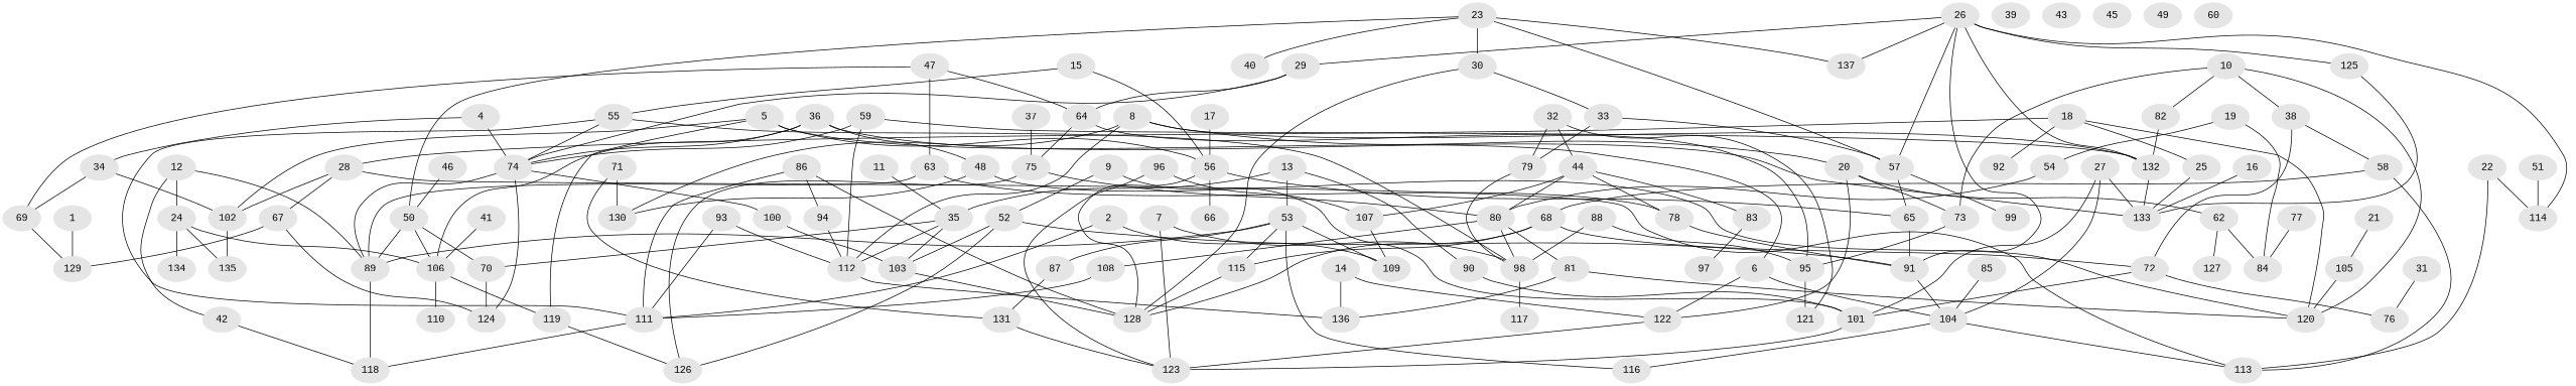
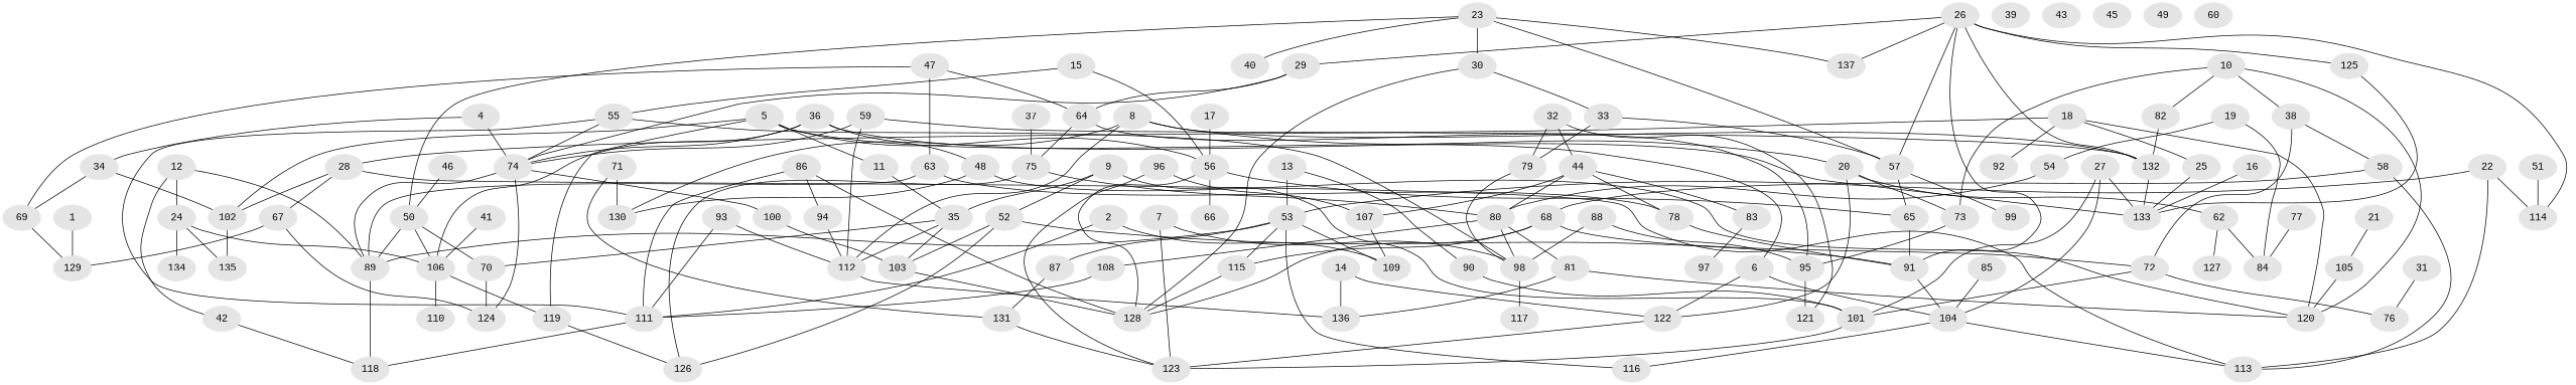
  graph {
    fontname="Liberation Mono"
    node [color=gray90 fontname="Liberation Mono" style=filled]
    edge [fontname="Liberation Mono"]
    1
    129
    2
    109
    111
    118
    37
    75
    4
    34
    74
    102
    69
    89
    124
    100
    5
    6
    11
    56
    119
    104
    122
    35
    128
    65
    66
    135
    126
    113
    116
    123
    7
    98
    117
    8
    130
    20
    112
    132
    73
    62
    136
    133
    9
    52
    101
    91
    103
    10
    38
    82
    120
    58
    72
    95
    70
    12
    24
    42
    106
    134
    13
    53
    90
    87
    115
    14
    15
    55
    16
    17
    18
    25
    28
    92
    67
    19
    54
    84
    80
    127
    21
    105
    22
    114
    23
    30
    40
    50
    57
    137
    33
    99
    110
    26
    29
    125
    64
    27
    79
    31
    76
    32
    44
    121
    78
    83
    107
    36
    48
    68
    39
    41
    43
    81
    108
    97
    45
    46
    47
    63
    49
    51
    131
    59
    60
    71
    77
    85
    86
    94
    88
    93
    96
    1 -- 129
    2 -- 109
    2 -- 111
    111 -- 118
    37 -- 75
    75 -- 126
    75 -- 80
    4 -- 34
    4 -- 74
    34 -- 102
    34 -- 69
    74 -- 89
    74 -- 124
    74 -- 100
    102 -- 135
    69 -- 129
    89 -- 118
    100 -- 103
    5 -- 102
    5 -- 6
+   5 -- 11
    5 -- 56
    5 -- 119
    6 -- 104
    6 -- 122
    11 -- 35
    56 -- 128
    56 -- 65
    56 -- 66
    119 -- 126
    104 -- 113
    104 -- 116
    122 -- 123
    35 -- 112
    35 -- 103
    35 -- 70
    65 -- 91
    7 -- 123
    7 -- 98
    98 -- 117
    8 -- 130
    8 -- 20
    8 -- 112
    8 -- 132
    20 -- 122
    20 -- 73
    20 -- 62
    112 -- 136
    132 -- 133
    73 -- 95
    62 -- 84
    62 -- 127
    9 -- 52
    9 -- 101
    52 -- 126
    52 -- 91
    52 -- 103
    101 -- 123
    91 -- 104
    103 -- 128
    10 -- 73
    10 -- 38
    10 -- 82
    10 -- 120
    38 -- 58
    38 -- 72
    82 -- 132
    58 -- 113
    58 -- 68
    72 -- 101
    72 -- 76
    95 -- 121
    70 -- 124
    12 -- 89
    12 -- 24
    12 -- 42
    24 -- 135
    24 -- 106
    24 -- 134
    42 -- 118
    106 -- 119
    106 -- 110
-   13 -- 35
+   9 -- 35
    13 -- 53
    13 -- 90
    53 -- 109
    53 -- 89
    53 -- 116
    53 -- 87
    53 -- 115
    90 -- 101
    87 -- 131
    115 -- 128
    14 -- 122
    14 -- 136
    15 -- 56
    15 -- 55
    55 -- 111
    55 -- 74
    55 -- 98
    16 -- 133
    17 -- 56
    18 -- 120
    18 -- 25
    18 -- 28
    18 -- 92
    25 -- 133
    28 -- 102
    28 -- 113
    28 -- 67
    67 -- 129
    67 -- 124
    19 -- 54
    19 -- 84
    54 -- 80
    80 -- 98
    80 -- 81
    80 -- 108
    21 -- 105
    105 -- 120
    22 -- 113
+   22 -- 53
    22 -- 114
    23 -- 30
    23 -- 40
    23 -- 50
    23 -- 57
    23 -- 137
    30 -- 128
    30 -- 33
    50 -- 89
    50 -- 70
    50 -- 106
    57 -- 65
    57 -- 99
    33 -- 57
    33 -- 79
    26 -- 132
    26 -- 91
    26 -- 114
    26 -- 57
    26 -- 137
    26 -- 29
    26 -- 125
    29 -- 74
    29 -- 64
    125 -- 133
    64 -- 75
    64 -- 95
    27 -- 104
    27 -- 133
    27 -- 101
    79 -- 98
    31 -- 76
    32 -- 79
    32 -- 44
    32 -- 121
    44 -- 80
    44 -- 78
    44 -- 83
    44 -- 107
    78 -- 91
    83 -- 97
    107 -- 109
    36 -- 74
    36 -- 133
    36 -- 106
    36 -- 48
    48 -- 130
    48 -- 120
    68 -- 128
    68 -- 72
    68 -- 115
    41 -- 106
    81 -- 136
    81 -- 120
    108 -- 111
    46 -- 50
    47 -- 69
    47 -- 64
    47 -- 63
    63 -- 89
    63 -- 78
    51 -- 114
    131 -- 123
    59 -- 74
    59 -- 112
    59 -- 132
    71 -- 130
    71 -- 131
    77 -- 84
    85 -- 104
    86 -- 111
    86 -- 128
    86 -- 94
    94 -- 112
    88 -- 98
    88 -- 95
    93 -- 111
    93 -- 112
    96 -- 123
    96 -- 107
  }
